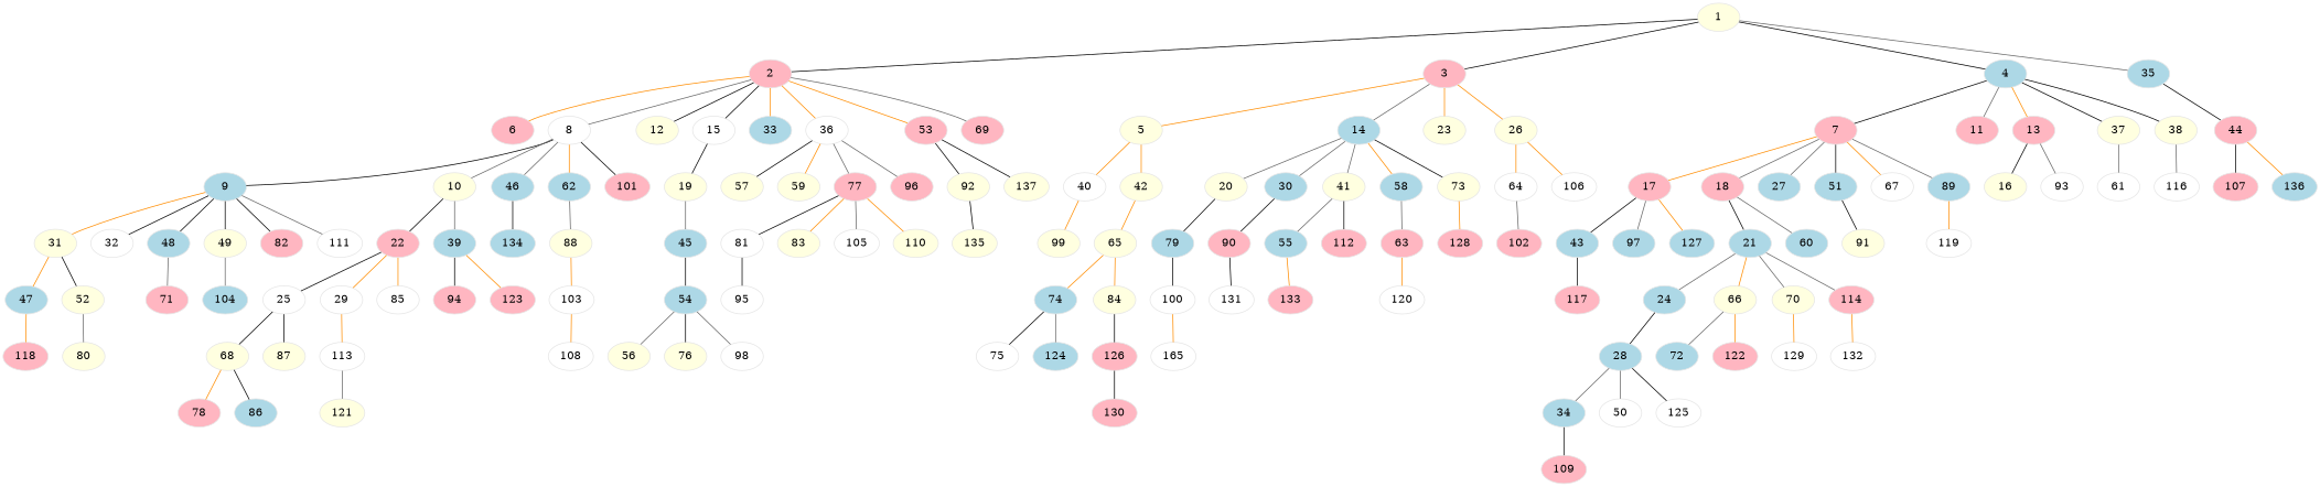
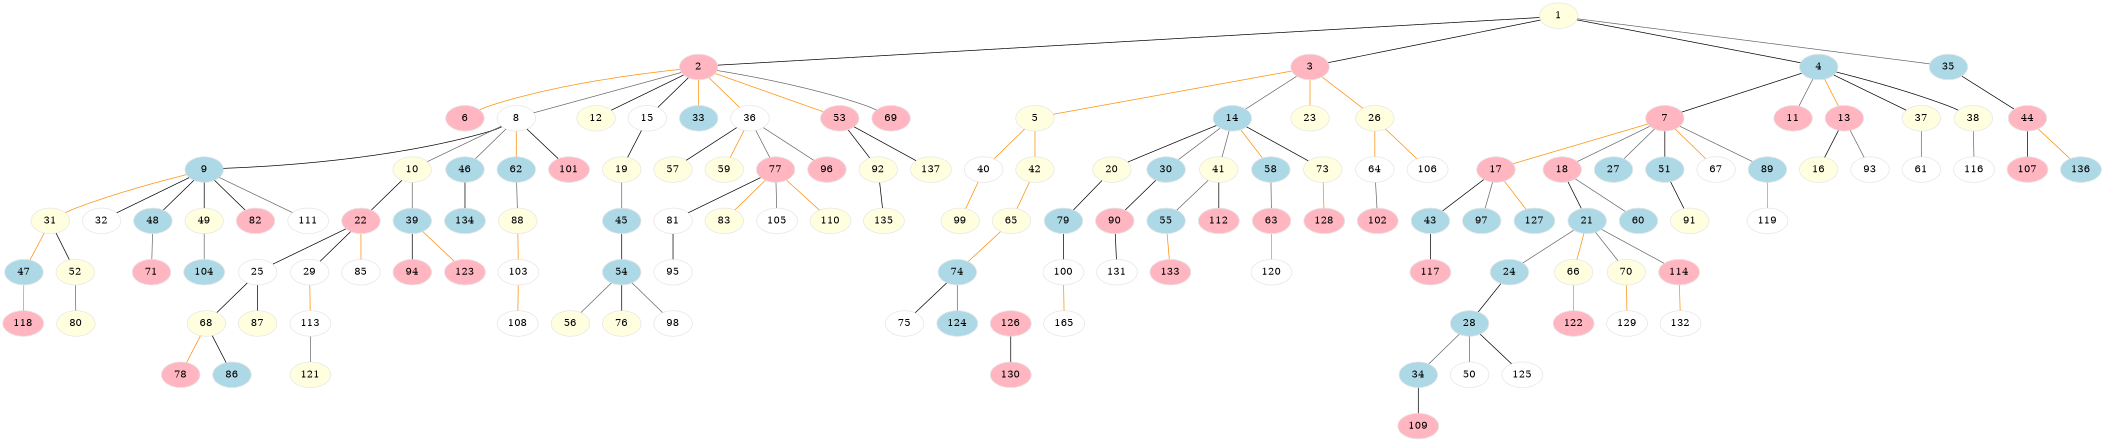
  graph {
    node [color=gray90 fillcolor=lightyellow style=filled]
    edge [color=black]
    2 [fillcolor=lightpink]
    1
    3 [fillcolor=lightpink]
    4 [fillcolor=lightblue]
    35 [fillcolor=lightblue]
    6 [fillcolor=lightpink]
    8 [fillcolor=white]
    12
    15 [fillcolor=white]
    33 [fillcolor=lightblue]
    36 [fillcolor=white]
    53 [fillcolor=lightpink]
    69 [fillcolor=lightpink]
    5
    14 [fillcolor=lightblue]
    23
    26
    7 [fillcolor=lightpink]
    11 [fillcolor=lightpink]
    13 [fillcolor=lightpink]
    37
    38
    44 [fillcolor=lightpink]
    9 [fillcolor=lightblue]
    10
    46 [fillcolor=lightblue]
    62 [fillcolor=lightblue]
    101 [fillcolor=lightpink]
    19
    57
    59
    77 [fillcolor=lightpink]
    96 [fillcolor=lightpink]
    92
    137
    40 [fillcolor=white]
    42
    20
    30 [fillcolor=lightblue]
    41
    58 [fillcolor=lightblue]
    73
    64 [fillcolor=white]
    106 [fillcolor=white]
    17 [fillcolor=lightpink]
    18 [fillcolor=lightpink]
    27 [fillcolor=lightblue]
    51 [fillcolor=lightblue]
    67 [fillcolor=white]
    89 [fillcolor=lightblue]
    16
    93 [fillcolor=white]
    61 [fillcolor=white]
    116 [fillcolor=white]
    99
    65
    43 [fillcolor=lightblue]
    97 [fillcolor=lightblue]
    127 [fillcolor=lightblue]
    21 [fillcolor=lightblue]
    60 [fillcolor=lightblue]
    91
    119 [fillcolor=white]
    31
    32 [fillcolor=white]
    48 [fillcolor=lightblue]
    49
    82 [fillcolor=lightpink]
    111 [fillcolor=white]
    22 [fillcolor=lightpink]
    39 [fillcolor=lightblue]
    134 [fillcolor=lightblue]
    88
    47 [fillcolor=lightblue]
    52
    71 [fillcolor=lightpink]
    104 [fillcolor=lightblue]
    25 [fillcolor=white]
    29 [fillcolor=white]
    85 [fillcolor=white]
    94 [fillcolor=lightpink]
    123 [fillcolor=lightpink]
    79 [fillcolor=lightblue]
    90 [fillcolor=lightpink]
    55 [fillcolor=lightblue]
    112 [fillcolor=lightpink]
    63 [fillcolor=lightpink]
    128 [fillcolor=lightpink]
    45 [fillcolor=lightblue]
    117 [fillcolor=lightpink]
    24 [fillcolor=lightblue]
    66
    70
    114 [fillcolor=lightpink]
    54 [fillcolor=lightblue]
    100 [fillcolor=white]
    28 [fillcolor=lightblue]
-   72 [fillcolor=lightblue]
    122 [fillcolor=lightpink]
    129 [fillcolor=white]
    132 [fillcolor=white]
    68
    87
    113 [fillcolor=white]
    34 [fillcolor=lightblue]
    50 [fillcolor=white]
    125 [fillcolor=white]
    78 [fillcolor=lightpink]
    86 [fillcolor=lightblue]
    102 [fillcolor=lightpink]
    109 [fillcolor=lightpink]
    121
    131 [fillcolor=white]
    118 [fillcolor=lightpink]
    80
    107 [fillcolor=lightpink]
    136 [fillcolor=lightblue]
    81 [fillcolor=white]
    83
    105 [fillcolor=white]
    110
    133 [fillcolor=lightpink]
    74 [fillcolor=lightblue]
-   84
    56
    76
    98 [fillcolor=white]
    135
    120 [fillcolor=white]
    103 [fillcolor=white]
    75 [fillcolor=white]
    124 [fillcolor=lightblue]
    126 [fillcolor=lightpink]
    95 [fillcolor=white]
    n135 [fillcolor=white label=165]
    130 [fillcolor=lightpink]
    108 [fillcolor=white]
    2 -- 6 [color=darkorange]
    2 -- 8 [color=gray40]
    2 -- 12
    2 -- 15
    2 -- 33 [color=darkorange]
    2 -- 36 [color=darkorange]
    2 -- 53 [color=darkorange]
    2 -- 69 [color=gray40]
    1 -- 2
    1 -- 3
    1 -- 4
    1 -- 35 [color=gray40]
    3 -- 5 [color=darkorange]
    3 -- 14 [color=gray40]
    3 -- 23 [color=darkorange]
    3 -- 26 [color=darkorange]
    4 -- 7
    4 -- 11 [color=gray40]
    4 -- 13 [color=darkorange]
    4 -- 37
    4 -- 38
    35 -- 44
    8 -- 9
    8 -- 10 [color=gray40]
    8 -- 46 [color=gray40]
    8 -- 62 [color=darkorange]
    8 -- 101
    15 -- 19
    36 -- 57
    36 -- 59 [color=darkorange]
    36 -- 77 [color=gray40]
    36 -- 96 [color=gray40]
    53 -- 92
    53 -- 137
    5 -- 40 [color=darkorange]
    5 -- 42 [color=darkorange]
-   14 -- 20 [color=gray40]
+   14 -- 20
    14 -- 30 [color=gray40]
    14 -- 41 [color=gray40]
    14 -- 58 [color=darkorange]
    14 -- 73
    26 -- 64 [color=darkorange]
    26 -- 106 [color=darkorange]
    7 -- 17 [color=darkorange]
    7 -- 18 [color=gray40]
    7 -- 27 [color=gray40]
    7 -- 51
    7 -- 67 [color=darkorange]
    7 -- 89 [color=gray40]
    13 -- 16
    13 -- 93 [color=gray40]
    37 -- 61 [color=gray40]
    38 -- 116 [color=gray40]
    44 -- 107
    44 -- 136 [color=darkorange]
    9 -- 31 [color=darkorange]
    9 -- 32
    9 -- 48
    9 -- 49
    9 -- 82
    9 -- 111 [color=gray40]
    10 -- 22
    10 -- 39 [color=gray40]
    46 -- 134
    62 -- 88 [color=gray40]
    19 -- 45 [color=gray40]
    77 -- 81
    77 -- 83 [color=darkorange]
    77 -- 105 [color=gray40]
    77 -- 110 [color=darkorange]
    92 -- 135
    40 -- 99 [color=darkorange]
    42 -- 65 [color=darkorange]
    20 -- 79
    30 -- 90
    41 -- 55 [color=gray40]
    41 -- 112
    58 -- 63 [color=gray40]
    73 -- 128 [color=darkorange]
    64 -- 102 [color=gray40]
    17 -- 43
    17 -- 97 [color=gray40]
    17 -- 127 [color=darkorange]
    18 -- 21
    18 -- 60 [color=gray40]
    51 -- 91
    89 -- 119 [color=darkorange]
    65 -- 74 [color=darkorange]
-   65 -- 84 [color=darkorange]
    43 -- 117
    21 -- 24 [color=gray40]
    21 -- 66 [color=darkorange]
    21 -- 70 [color=gray40]
    21 -- 114 [color=gray40]
    31 -- 47 [color=darkorange]
    31 -- 52
    48 -- 71 [color=gray40]
    49 -- 104 [color=gray40]
    22 -- 25
-   22 -- 29 [color=darkorange]
+   22 -- 29
    22 -- 85 [color=darkorange]
    39 -- 94
    39 -- 123 [color=darkorange]
    88 -- 103 [color=darkorange]
    47 -- 118 [color=darkorange]
    52 -- 80 [color=gray40]
    25 -- 68
    25 -- 87
    29 -- 113 [color=darkorange]
    79 -- 100
    90 -- 131
    55 -- 133 [color=darkorange]
    63 -- 120 [color=darkorange]
    45 -- 54
    24 -- 28
-   66 -- 72 [color=gray40]
    66 -- 122 [color=darkorange]
    70 -- 129 [color=darkorange]
    114 -- 132 [color=darkorange]
    54 -- 56 [color=gray40]
    54 -- 76
    54 -- 98 [color=gray40]
    100 -- n135 [color=darkorange]
    28 -- 34 [color=gray40]
    28 -- 50 [color=gray40]
    28 -- 125
    68 -- 78 [color=darkorange]
    68 -- 86
    113 -- 121 [color=gray40]
    34 -- 109
    81 -- 95
    74 -- 75
    74 -- 124 [color=gray40]
-   84 -- 126
    103 -- 108 [color=darkorange]
    126 -- 130
  }
